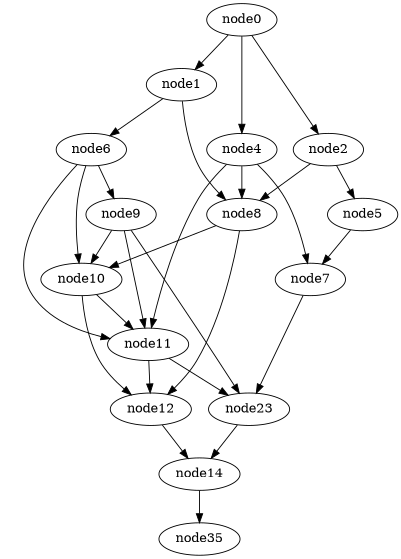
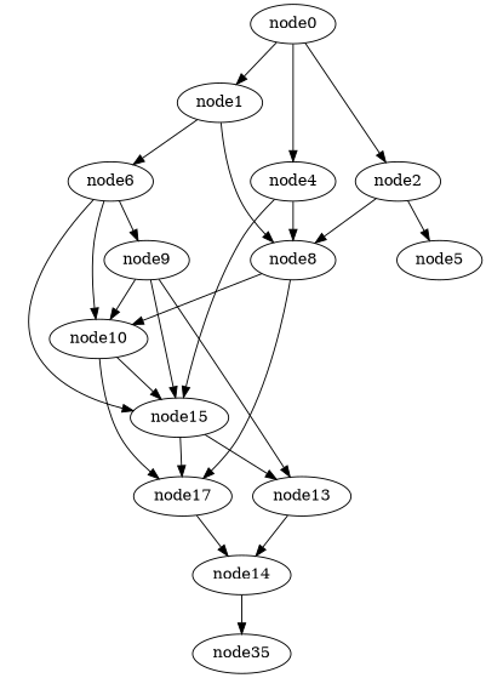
  digraph {
    n1 [label=node35]
    node14
-   node13 [label=node23]
-   node12
-   node11
+   node13
+   node12 [label=node17]
+   node11 [label=node15]
    node10
    node9
    node8
-   node7
    node6
    node5
    node4
    node2
    node1
    node0
    node14 -> n1
    node13 -> node14
    node12 -> node14
    node11 -> node13
    node11 -> node12
    node10 -> node12
    node10 -> node11
    node9 -> node13
    node9 -> node11
    node9 -> node10
    node8 -> node12
    node8 -> node10
-   node7 -> node13
    node6 -> node11
    node6 -> node10
    node6 -> node9
-   node5 -> node7
    node4 -> node11
    node4 -> node8
-   node4 -> node7
    node2 -> node8
    node2 -> node5
    node1 -> node8
    node1 -> node6
    node0 -> node4
    node0 -> node2
    node0 -> node1
  }
